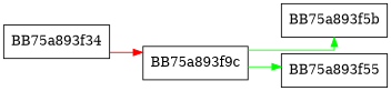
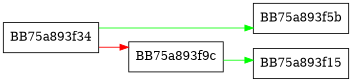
  digraph {
    rankdir=LR
    splines=ortho
    node [shape=box]
    edge [color=green]
    BB75a893f34
    BB75a893f5b
    n3 [label=BB75a893f9c]
-   BB75a893f55
-   n3 -> BB75a893f5b
+   BB75a893f55 [label=BB75a893f15]
+   BB75a893f34 -> BB75a893f5b
    BB75a893f34 -> n3 [color=red]
    n3 -> BB75a893f55
  }
